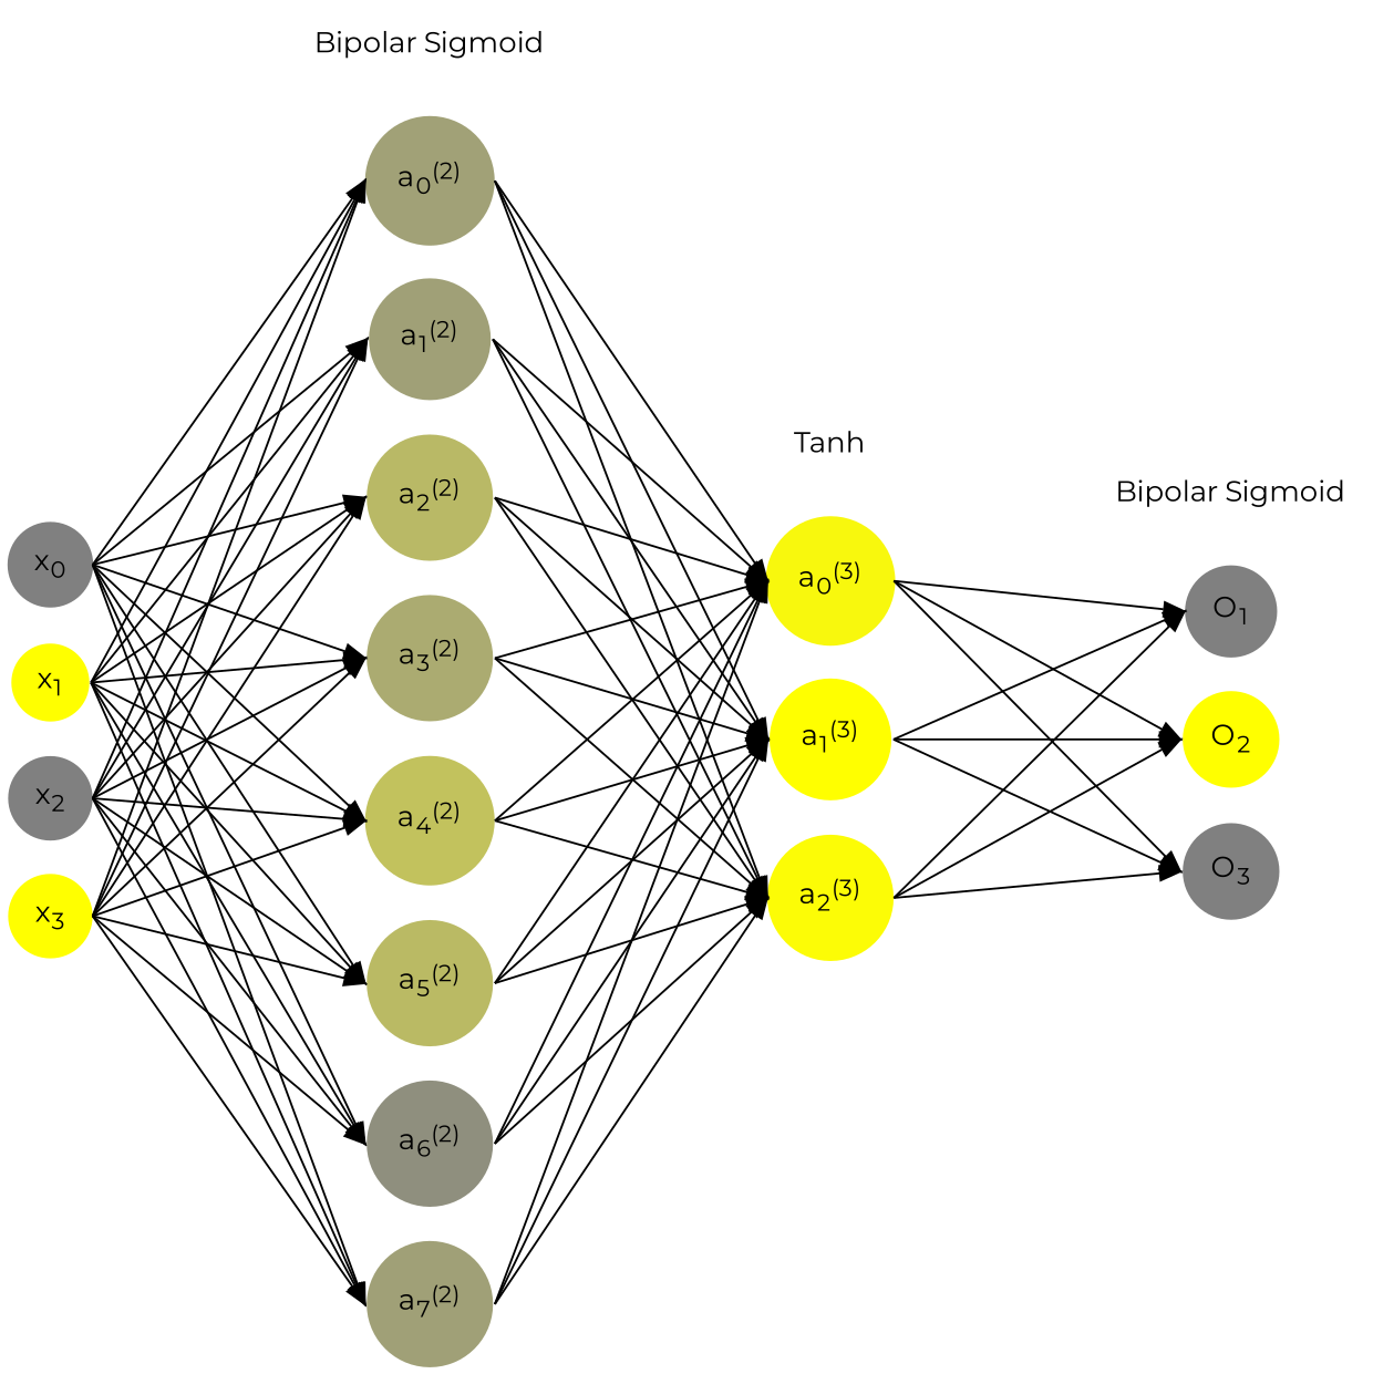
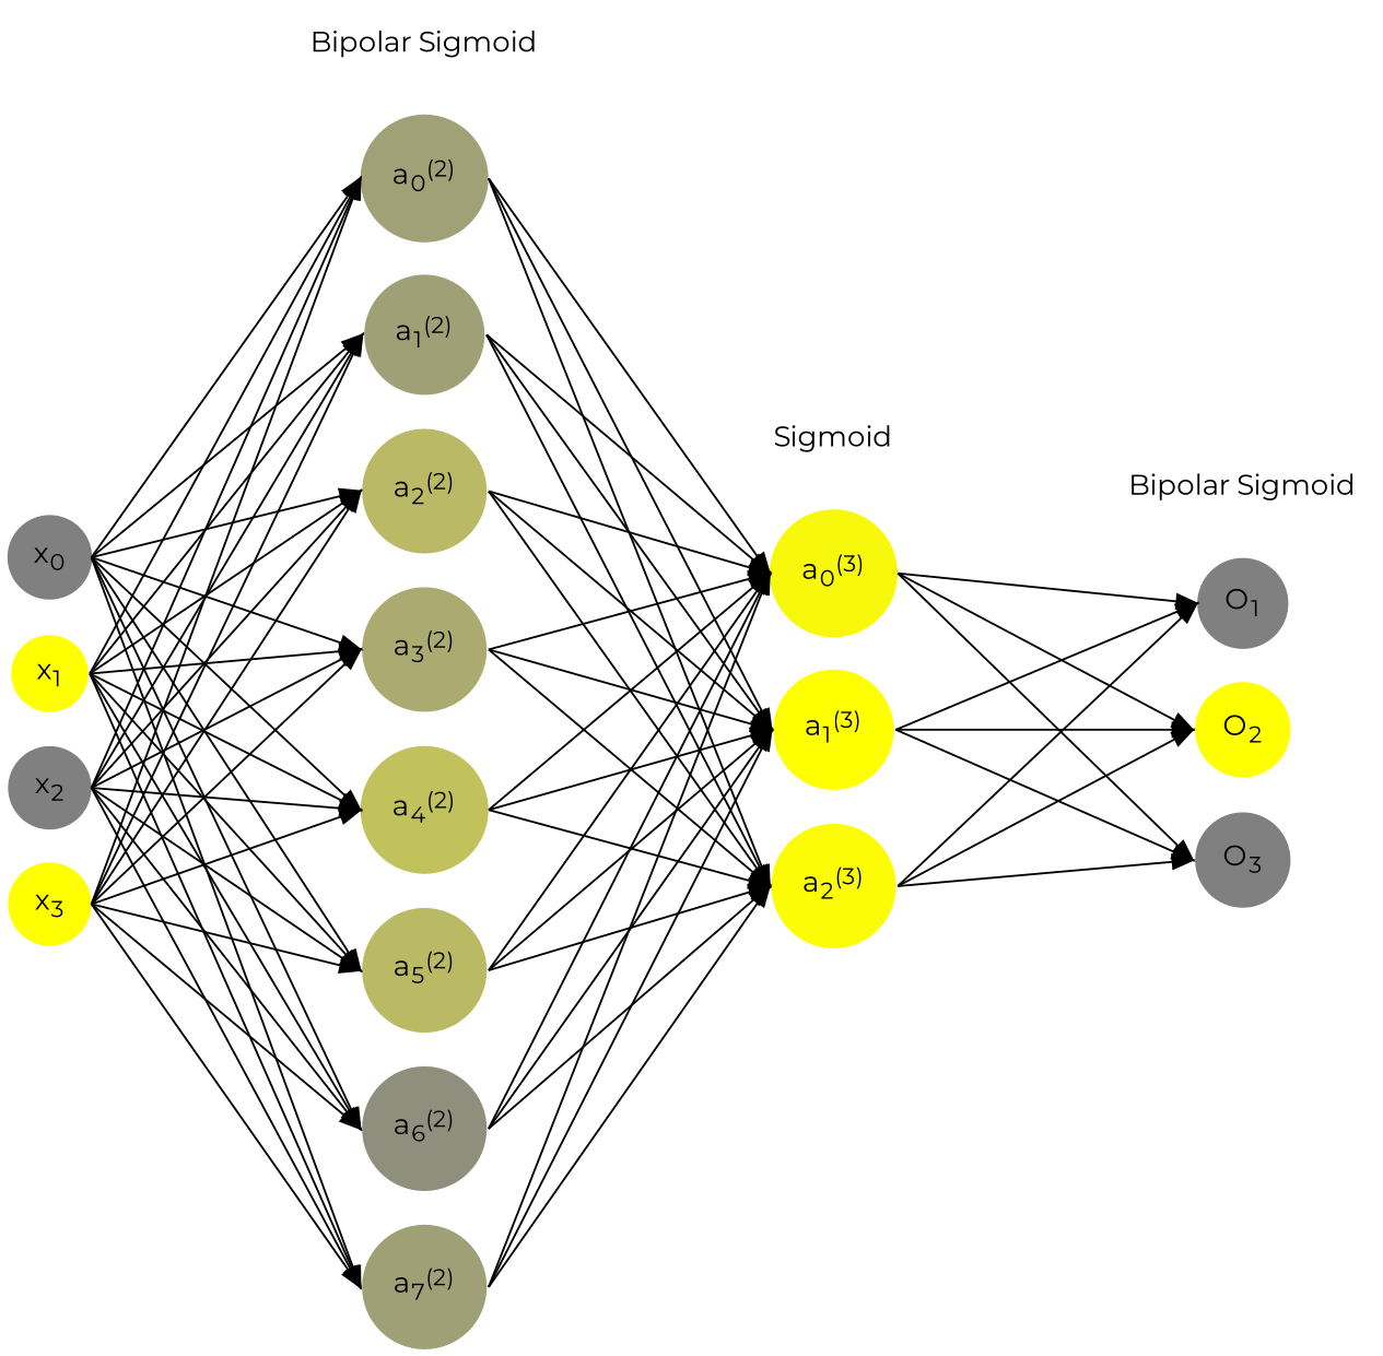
  digraph {
    rankdir=LR
    ranksep=1.4
    splines=false
    fontname=Montserrat
    node [color="0.1667, 0.0, 0.5" fillcolor="0.1667, 0.0, 0.5" shape=circle style=filled fontname=Montserrat]
    edge [headport=w style=solid tailport=e fontname=Montserrat]
    n1 [label=<x<sub>0</sub>>]
    n2 [color="0.1667, 1.0, 1.0" fillcolor="0.1667, 1.0, 1.0" label=<x<sub>1</sub>>]
    n3 [label=<x<sub>2</sub>>]
    n4 [color="0.1667, 1.0, 1.0" fillcolor="0.1667, 1.0, 1.0" label=<x<sub>3</sub>>]
    n5 [color="0.1667, 0.258520, 0.629260" fillcolor="0.1667, 0.258520, 0.629260" label=<a<sub>0</sub><sup>(2)</sup>>]
    n6 [color="0.1667, 0.250961, 0.625480" fillcolor="0.1667, 0.250961, 0.625480" label=<a<sub>1</sub><sup>(2)</sup>>]
    n7 [color="0.1667, 0.450419, 0.725209" fillcolor="0.1667, 0.450419, 0.725209" label=<a<sub>2</sub><sup>(2)</sup>>]
    n8 [color="0.1667, 0.337110, 0.668555" fillcolor="0.1667, 0.337110, 0.668555" label=<a<sub>3</sub><sup>(2)</sup>>]
    n9 [color="0.1667, 0.517875, 0.758937" fillcolor="0.1667, 0.517875, 0.758937" label=<a<sub>4</sub><sup>(2)</sup>>]
    n10 [color="0.1667, 0.459622, 0.729811" fillcolor="0.1667, 0.459622, 0.729811" label=<a<sub>5</sub><sup>(2)</sup>>]
    n11 [color="0.1667, 0.120588, 0.560294" fillcolor="0.1667, 0.120588, 0.560294" label=<a<sub>6</sub><sup>(2)</sup>>]
    n12 [color="0.1667, 0.254438, 0.627219" fillcolor="0.1667, 0.254438, 0.627219" label=<a<sub>7</sub><sup>(2)</sup>>]
    n13 [color="0.1667, 0.945123, 0.972561" fillcolor="0.1667, 0.945123, 0.972561" label=<a<sub>0</sub><sup>(3)</sup>>]
    n14 [color="0.1667, 0.996769, 0.998385" fillcolor="0.1667, 0.996769, 0.998385" label=<a<sub>1</sub><sup>(3)</sup>>]
    n15 [color="0.1667, 0.972671, 0.986335" fillcolor="0.1667, 0.972671, 0.986335" label=<a<sub>2</sub><sup>(3)</sup>>]
    n16 [label=<O<sub>1</sub>>]
    n17 [color="0.1667, 1.0, 1.0" fillcolor="0.1667, 1.0, 1.0" label=<O<sub>2</sub>>]
    n18 [label=<O<sub>3</sub>>]
    n19 [label="Bipolar Sigmoid" shape=plaintext color="" fillcolor="" style=""]
-   n20 [label=Tanh shape=plaintext color="" fillcolor="" style=""]
+   n20 [label=Sigmoid shape=plaintext color="" fillcolor="" style=""]
    n21 [label="Bipolar Sigmoid" shape=plaintext color="" fillcolor="" style=""]
    subgraph sub_1 {
      n1
    }
    subgraph sub_2 {
      n2
    }
    subgraph sub_3 {
      n3
    }
    subgraph sub_4 {
      n4
    }
    subgraph sub_5 {
      n5
    }
    subgraph sub_6 {
      n6
    }
    subgraph sub_7 {
      n7
    }
    subgraph sub_8 {
      n8
    }
    subgraph sub_9 {
      n9
    }
    subgraph sub_10 {
      n10
    }
    subgraph sub_11 {
      n11
    }
    subgraph sub_12 {
      n12
    }
    subgraph sub_13 {
      n13
    }
    subgraph sub_14 {
      n14
    }
    subgraph sub_15 {
      n15
    }
    subgraph sub_16 {
      n16
    }
    subgraph sub_17 {
      n17
    }
    subgraph sub_18 {
      n18
    }
    subgraph sub_19 {
      rank=same
      n1
      n2
      n3
      n4
    }
    subgraph sub_20 {
      rank=same
      n5
      n6
      n7
      n8
      n9
      n10
      n11
      n12
    }
    subgraph sub_21 {
      rank=same
      n13
      n14
      n15
    }
    subgraph sub_22 {
      rank=same
      n16
      n17
      n18
    }
    subgraph sub_23 {
      rank=same
      n5
      n19
    }
    subgraph sub_24 {
      rank=same
      n13
      n20
    }
    subgraph sub_25 {
      rank=same
      n16
      n21
    }
    n1 -> n2 [style=invis]
    n1 -> n5
    n1 -> n6
    n1 -> n7
    n1 -> n8
    n1 -> n9
    n1 -> n10
    n1 -> n11
    n1 -> n12
    n2 -> n3 [style=invis]
    n2 -> n5
    n2 -> n6
    n2 -> n7
    n2 -> n8
    n2 -> n9
    n2 -> n10
    n2 -> n11
    n2 -> n12
    n3 -> n4 [style=invis]
    n3 -> n5
    n3 -> n6
    n3 -> n7
    n3 -> n8
    n3 -> n9
    n3 -> n10
    n3 -> n11
    n3 -> n12
    n4 -> n5
    n4 -> n6
    n4 -> n7
    n4 -> n8
    n4 -> n9
    n4 -> n10
    n4 -> n11
    n4 -> n12
    n5 -> n6 [style=invis]
    n5 -> n13
    n5 -> n14
    n5 -> n15
    n6 -> n7 [style=invis]
    n6 -> n13
    n6 -> n14
    n6 -> n15
    n7 -> n8 [style=invis]
    n7 -> n13
    n7 -> n14
    n7 -> n15
    n8 -> n9 [style=invis]
    n8 -> n13
    n8 -> n14
    n8 -> n15
    n9 -> n10 [style=invis]
    n9 -> n13
    n9 -> n14
    n9 -> n15
    n10 -> n11 [style=invis]
    n10 -> n13
    n10 -> n14
    n10 -> n15
    n11 -> n12 [style=invis]
    n11 -> n13
    n11 -> n14
    n11 -> n15
    n12 -> n13
    n12 -> n14
    n12 -> n15
    n13 -> n14 [style=invis]
    n13 -> n16
    n13 -> n17
    n13 -> n18
    n14 -> n15 [style=invis]
    n14 -> n16
    n14 -> n17
    n14 -> n18
    n15 -> n16
    n15 -> n17
    n15 -> n18
    n16 -> n17 [style=invis]
    n17 -> n18 [style=invis]
    n19 -> n5 [style=invis]
    n20 -> n13 [style=invis]
    n21 -> n16 [style=invis]
  }
